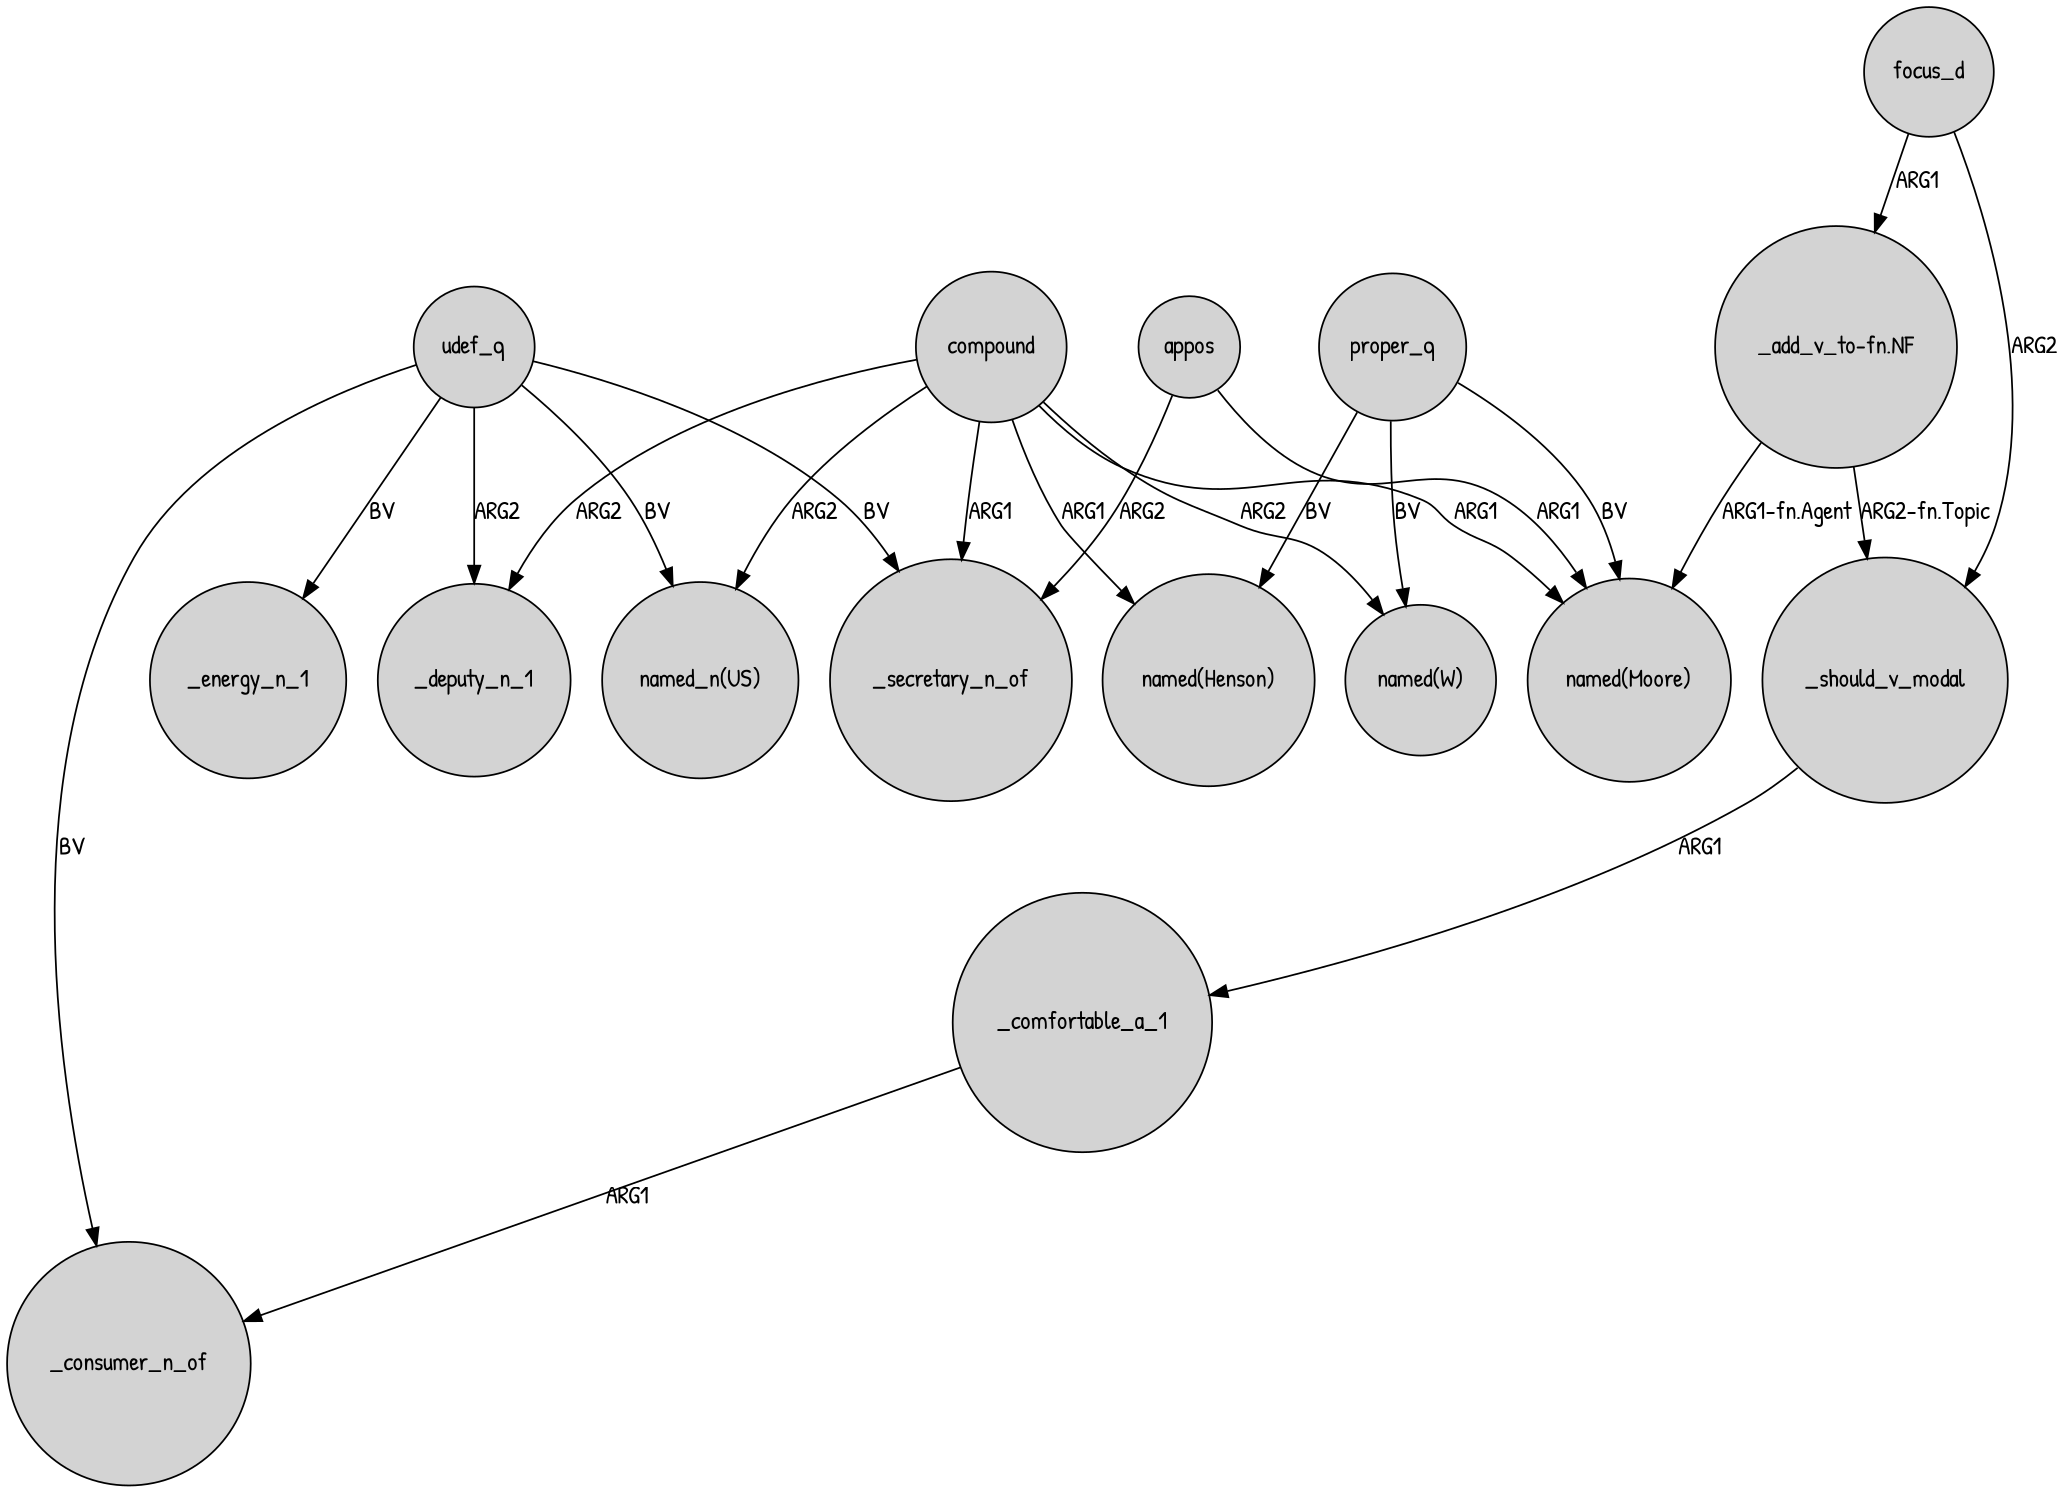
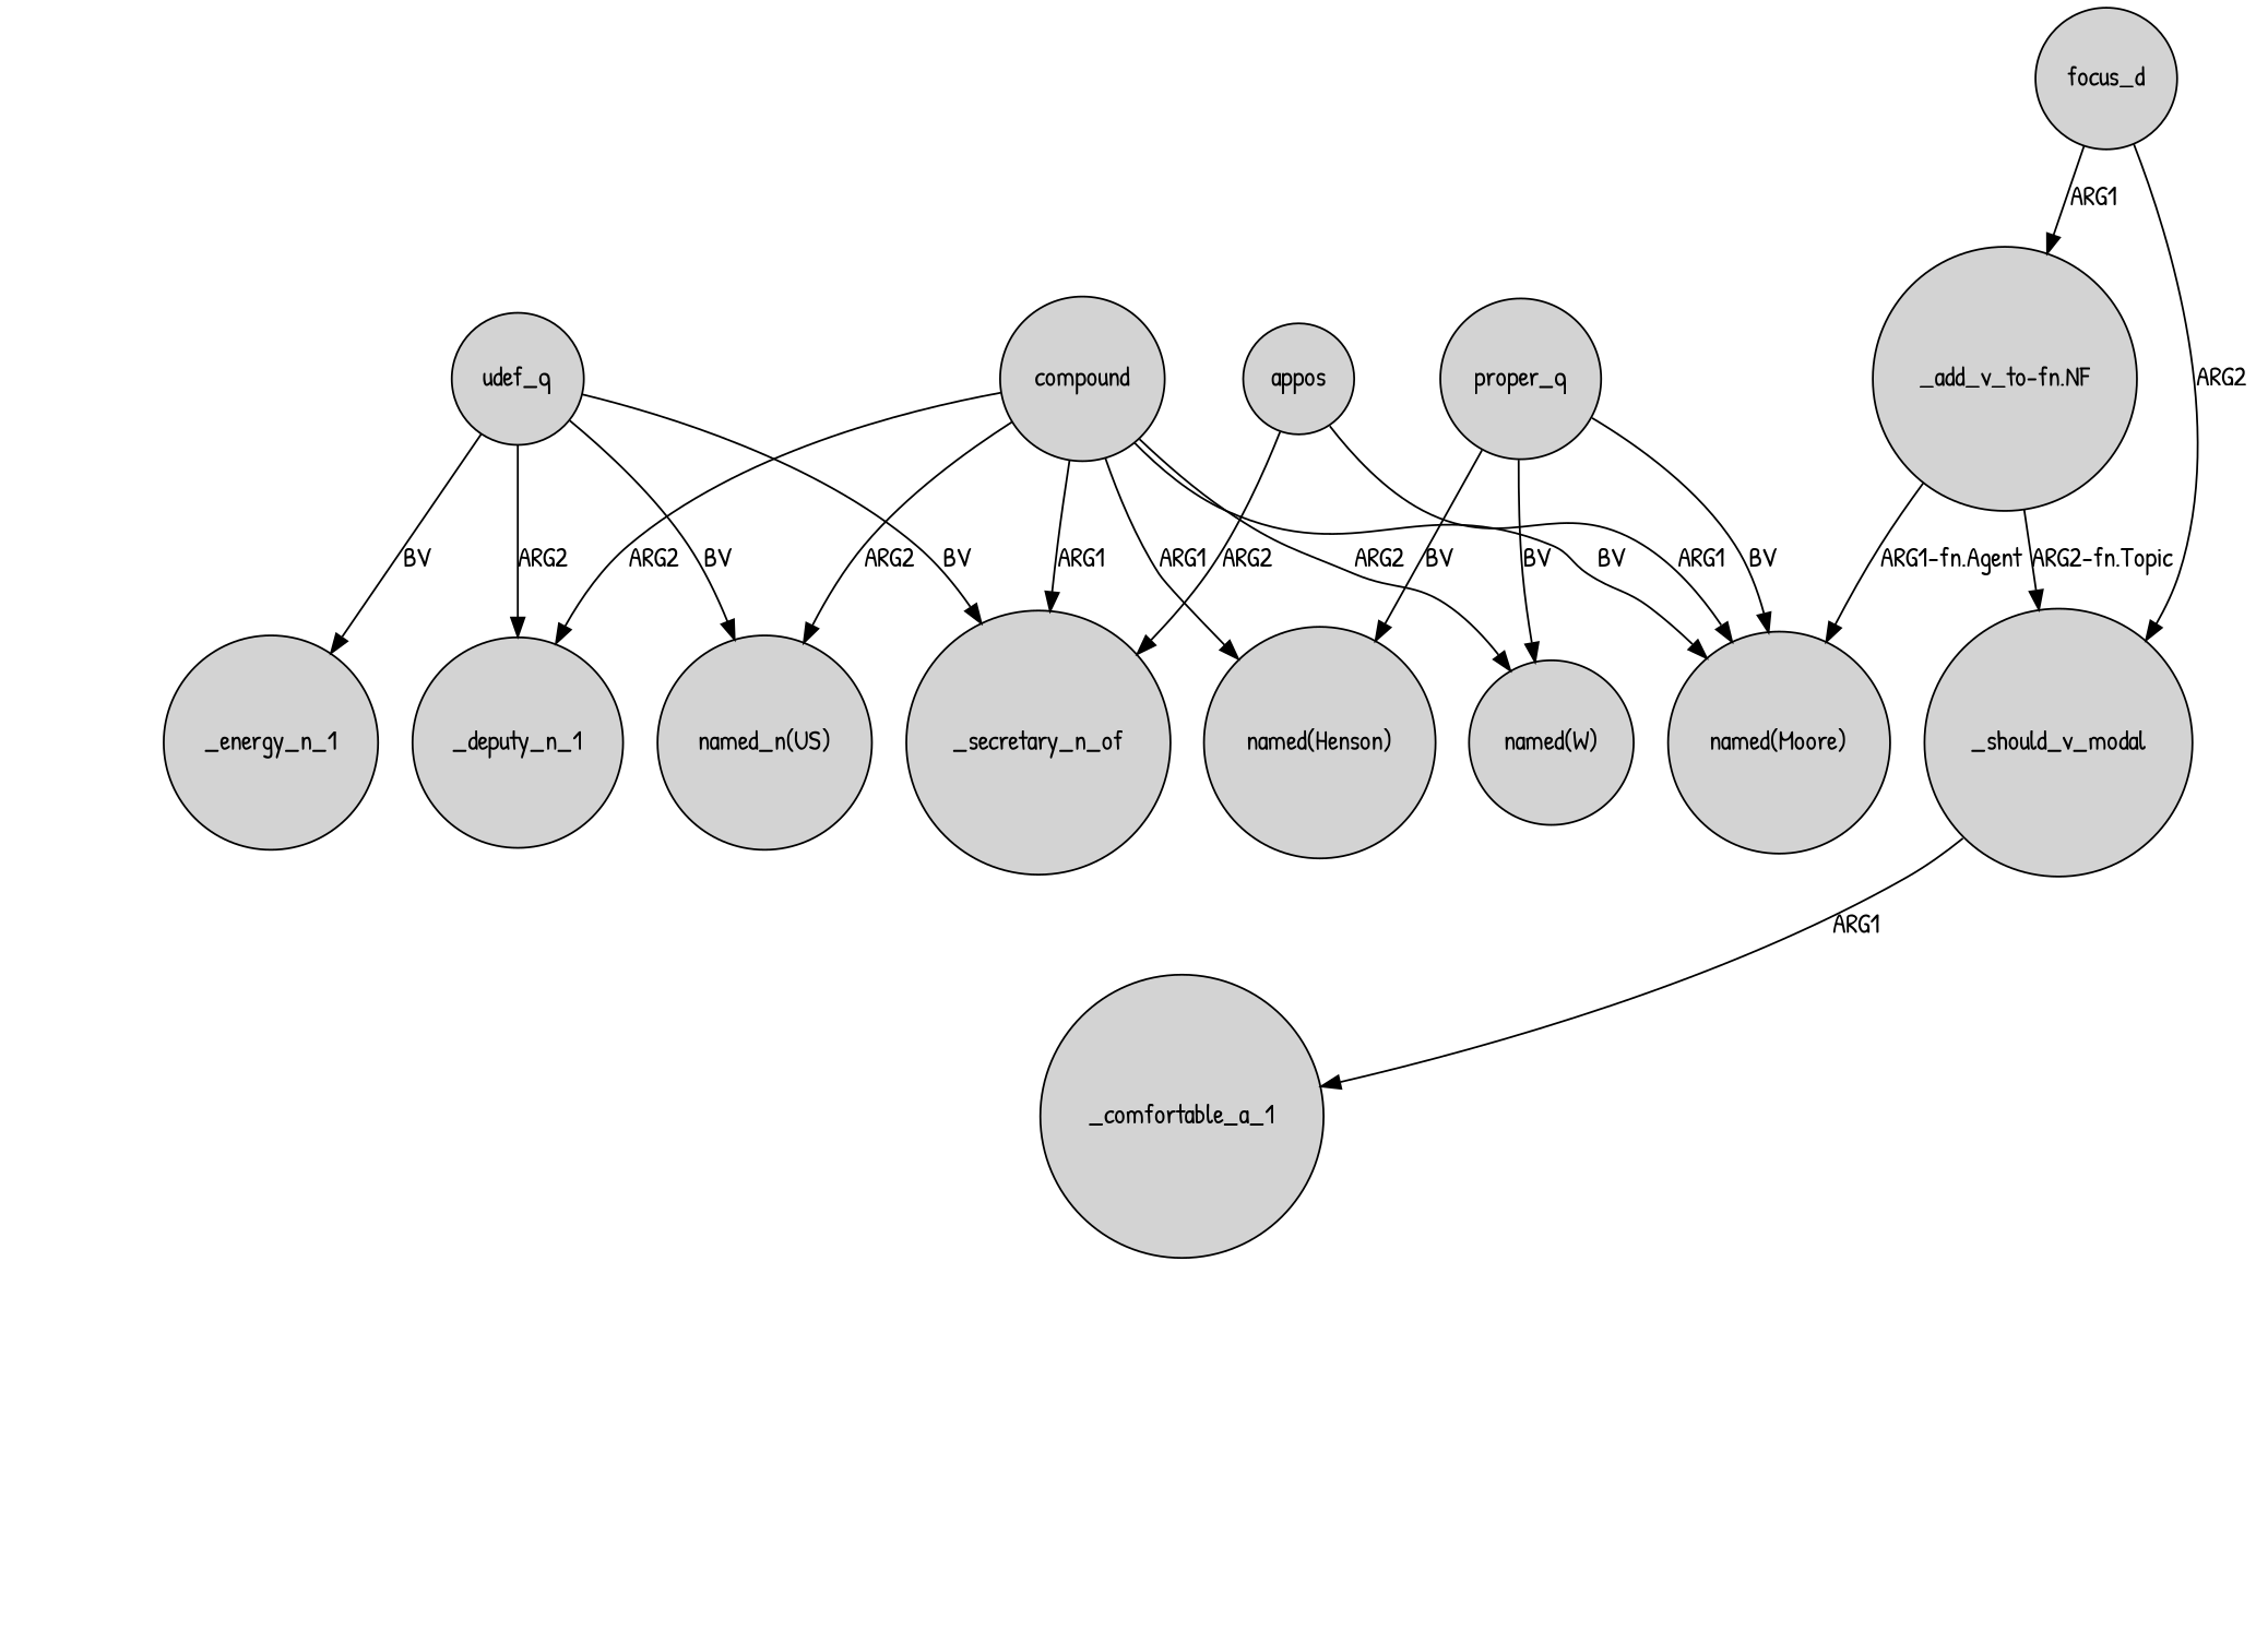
  digraph {
    fontname="Patrick Hand"
    node [fontname="Patrick Hand" shape=circle style=filled]
    edge [fontname="Patrick Hand"]
    udef_q
    _secretary_n_of
    _energy_n_1
    "named_n(US)"
    _deputy_n_1
-   _consumer_n_of
    _should_v_modal
    _comfortable_a_1
    "_add_v_to-fn.NF"
    "named(Moore)"
    appos
    proper_q
    "named(W)"
    "named(Henson)"
    focus_d
    compound
    udef_q -> _secretary_n_of [label=BV]
    udef_q -> _energy_n_1 [label=BV]
    udef_q -> "named_n(US)" [label=BV]
    udef_q -> _deputy_n_1 [label=ARG2]
-   udef_q -> _consumer_n_of [label=BV]
    _should_v_modal -> _comfortable_a_1 [label=ARG1]
-   _comfortable_a_1 -> _consumer_n_of [label=ARG1]
    "_add_v_to-fn.NF" -> _should_v_modal [label="ARG2-fn.Topic"]
    "_add_v_to-fn.NF" -> "named(Moore)" [label="ARG1-fn.Agent"]
    appos -> _secretary_n_of [label=ARG2]
    appos -> "named(Moore)" [label=ARG1]
    proper_q -> "named(Moore)" [label=BV]
    proper_q -> "named(W)" [label=BV]
    proper_q -> "named(Henson)" [label=BV]
    focus_d -> _should_v_modal [label=ARG2]
    focus_d -> "_add_v_to-fn.NF" [label=ARG1]
    compound -> _secretary_n_of [label=ARG1]
    compound -> "named_n(US)" [label=ARG2]
    compound -> _deputy_n_1 [label=ARG2]
-   compound -> "named(Moore)" [label=ARG1]
+   compound -> "named(Moore)" [label=BV]
    compound -> "named(W)" [label=ARG2]
    compound -> "named(Henson)" [label=ARG1]
  }
